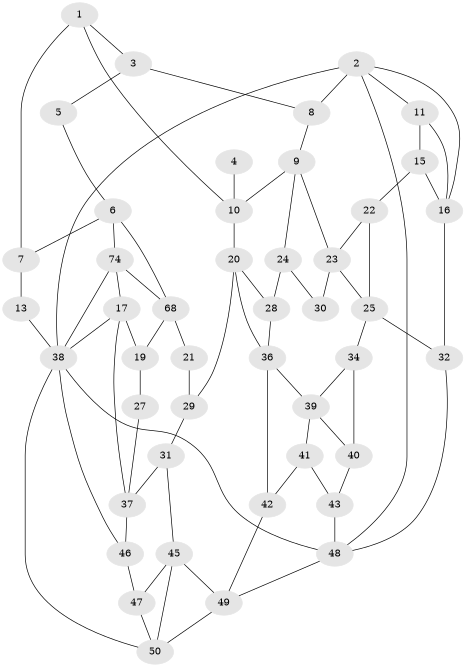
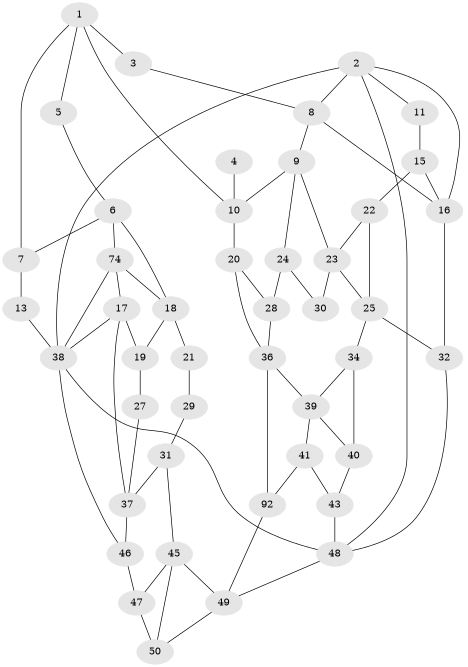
  graph {
    node [color=gray90 style=filled]
    edge [weight=1.0]
    1
    3
    5
    7
    10
    8
    6
    13
    2
    11
    16
    38
    48
    9
    15
    32
    46
    50
    49
    4
    20
    n22 [label=74]
-   18 [label=68]
+   18
    17
    19
    21
    23
    24
    25
    30
    28
    29
    36
    22
    37
    27
    31
    39
-   42
+   42 [label=92]
    34
    40
    45
    47
    43
    41
    1 -- 3
-   3 -- 5
+   1 -- 5
    1 -- 7
    1 -- 10
    3 -- 8
    5 -- 6
    7 -- 13 [weight=2.0]
    10 -- 20
    8 -- 9
    6 -- 7
    6 -- n22
    6 -- 18
    13 -- 38
    2 -- 8
    2 -- 11
    2 -- 16
    2 -- 38
    2 -- 48
-   11 -- 16
+   8 -- 16
    11 -- 15
    16 -- 32
    38 -- 48
    38 -- 46
-   38 -- 50
    48 -- 49
    9 -- 10
    9 -- 23
    9 -- 24
    15 -- 16
    15 -- 22
    32 -- 48
    46 -- 47
    49 -- 50
    4 -- 10
    20 -- 28
-   20 -- 29
    20 -- 36
    n22 -- 38
    n22 -- 18
    n22 -- 17
    18 -- 19
    18 -- 21
    17 -- 38
    17 -- 19
    17 -- 37
    19 -- 27
    21 -- 29
    23 -- 25
    23 -- 30
    24 -- 30
    24 -- 28
    25 -- 32
    25 -- 34
    28 -- 36
    29 -- 31
    36 -- 39
    36 -- 42 [weight=2.0]
    22 -- 23
    22 -- 25
    37 -- 46
    27 -- 37
    31 -- 37
    31 -- 45
    39 -- 40
    39 -- 41
    42 -- 49
    34 -- 39
    34 -- 40
    40 -- 43
    45 -- 50
    45 -- 49
    45 -- 47
    47 -- 50
    43 -- 48
    41 -- 42
    41 -- 43
  }
